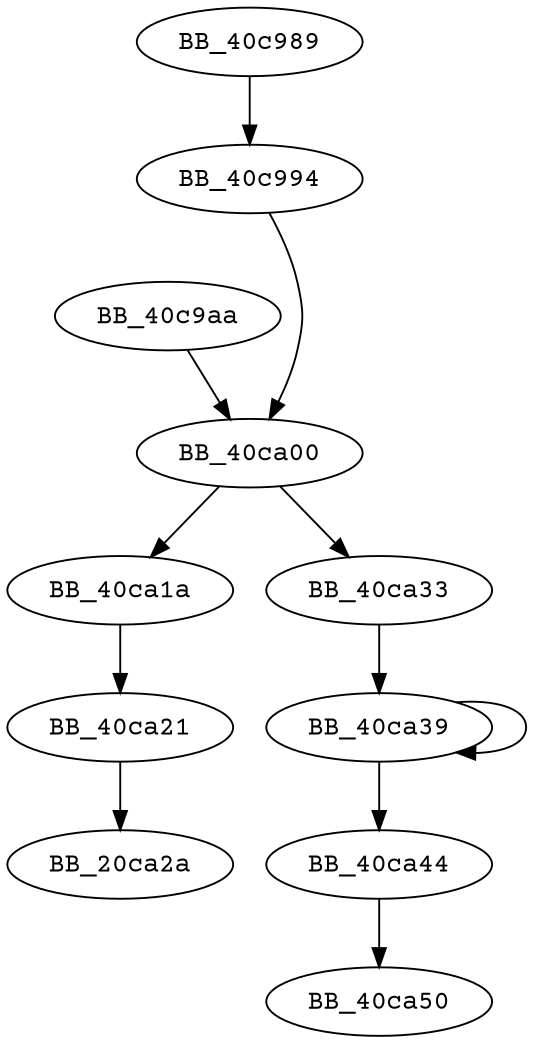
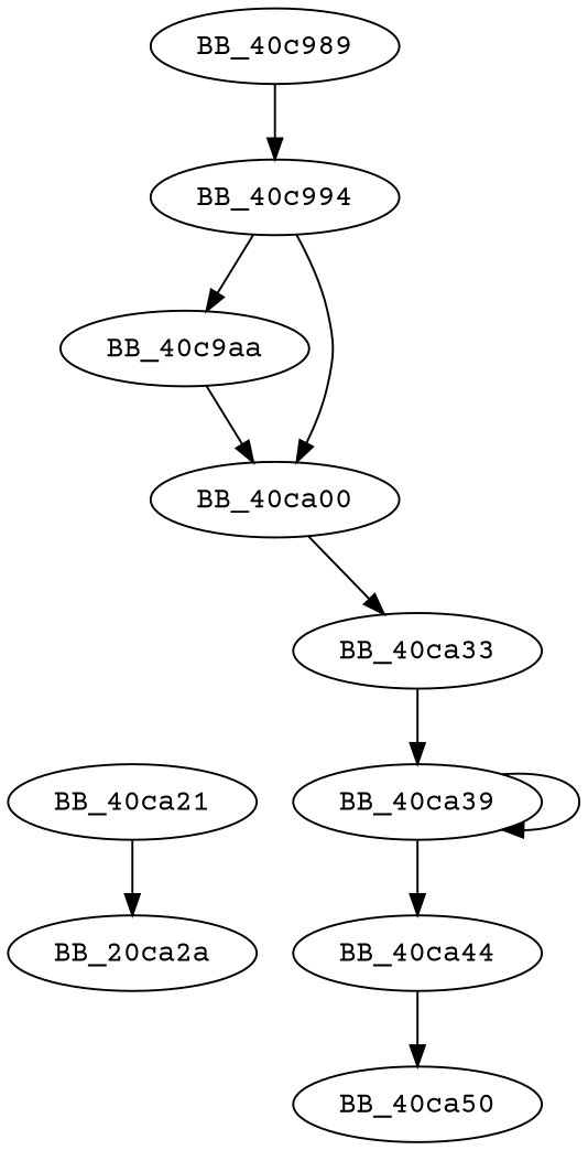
  digraph {
    fontname="Courier Prime"
    node [fontname="Courier Prime"]
    edge [fontname="Courier Prime"]
    n1 [label=BB_40c989]
    BB_40c994
    BB_40c9aa
    BB_40ca00
-   BB_40ca1a
    BB_40ca33
    BB_40ca21
    BB_40ca39
    n9 [label=BB_20ca2a]
    BB_40ca44
    BB_40ca50
    n1 -> BB_40c994
+   BB_40c994 -> BB_40c9aa
    BB_40c994 -> BB_40ca00
    BB_40c9aa -> BB_40ca00
-   BB_40ca00 -> BB_40ca1a
    BB_40ca00 -> BB_40ca33
-   BB_40ca1a -> BB_40ca21
    BB_40ca33 -> BB_40ca39
    BB_40ca21 -> n9
    BB_40ca39 -> BB_40ca39
    BB_40ca39 -> BB_40ca44
    BB_40ca44 -> BB_40ca50
  }
